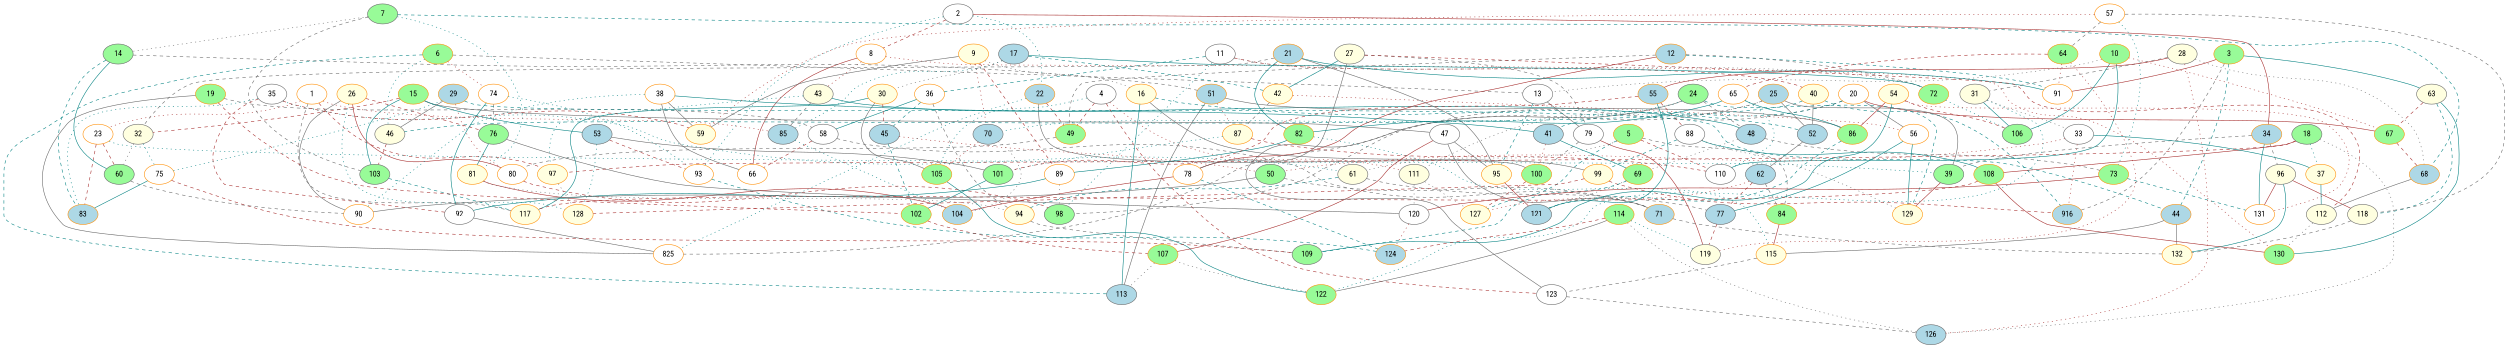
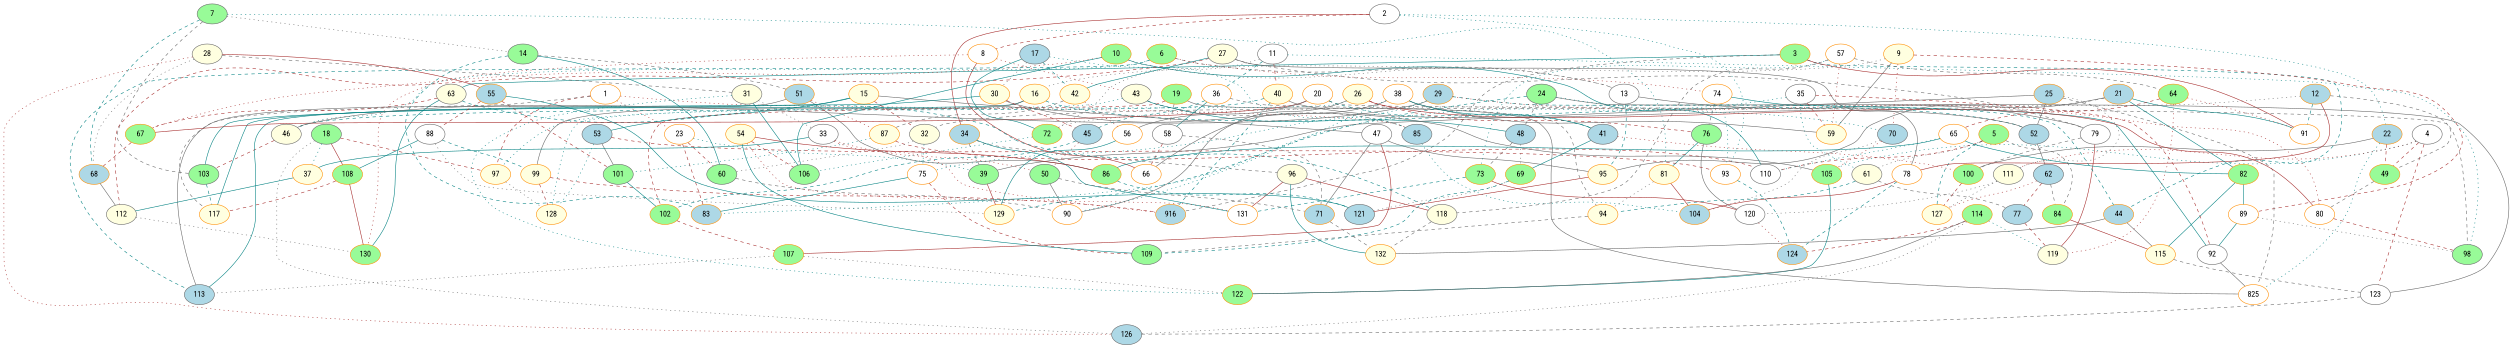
  graph {
    fontname="Roboto Condensed"
    node [color=darkorange fillcolor=palegreen fontname="Roboto Condensed" style=filled]
    edge [color=gray40 fontname="Roboto Condensed" style=dashed]
    1 [fillcolor=white]
    23 [fillcolor=white]
    85 [color=gray40 fillcolor=lightblue]
    97 [fillcolor=lightyellow]
    117 [fillcolor=lightyellow]
    60 [color=gray40]
    83 [fillcolor=lightblue]
    39 [color=gray40]
    104 [fillcolor=lightblue]
    128 [fillcolor=lightyellow]
    2 [color=gray40 fillcolor=white]
    8 [fillcolor=white]
    22 [fillcolor=lightblue]
    34 [fillcolor=lightblue]
    93 [fillcolor=white]
    43 [color=gray40 fillcolor=lightyellow]
    66 [fillcolor=white]
    130
    49
    n20 [fillcolor=white label=825]
    100
    96 [color=gray40 fillcolor=lightyellow]
    131 [fillcolor=white]
    124 [fillcolor=lightblue]
    44 [fillcolor=lightblue]
    3
    63 [color=gray40 fillcolor=lightyellow]
    91 [fillcolor=white]
    n29 [fillcolor=lightblue label=916]
    115 [fillcolor=lightyellow]
    132 [fillcolor=lightyellow]
    67
    118 [color=gray40 fillcolor=lightyellow]
    4 [color=gray40 fillcolor=white]
    105
    111 [color=gray40 fillcolor=lightyellow]
    123 [color=gray40 fillcolor=white]
    80 [fillcolor=white]
    122
    127 [fillcolor=lightyellow]
    120 [color=gray40 fillcolor=white]
    126 [color=gray40 fillcolor=lightblue]
    61 [color=gray40 fillcolor=lightyellow]
    5
    84
    110 [color=gray40 fillcolor=white]
    94 [fillcolor=lightyellow]
    77 [color=gray40 fillcolor=lightblue]
    13 [color=gray40 fillcolor=white]
    6
    46 [color=gray40 fillcolor=lightyellow]
    74 [fillcolor=white]
    113 [color=gray40 fillcolor=lightblue]
    79 [color=gray40 fillcolor=white]
    95 [fillcolor=lightyellow]
    103 [color=gray40]
    76 [color=gray40]
    92 [color=gray40 fillcolor=white]
    7 [color=gray40]
    14 [color=gray40]
    68 [fillcolor=lightblue]
    81 [fillcolor=lightyellow]
    51 [fillcolor=lightblue]
    112 [color=gray40 fillcolor=lightyellow]
    48 [color=gray40 fillcolor=lightblue]
    9 [fillcolor=lightyellow]
    16 [fillcolor=lightyellow]
    59 [fillcolor=lightyellow]
    70 [color=gray40 fillcolor=lightblue]
    89 [fillcolor=white]
    52 [color=gray40 fillcolor=lightblue]
    99 [fillcolor=lightyellow]
    98 [color=gray40]
    10
    106 [color=gray40]
    11 [color=gray40 fillcolor=white]
    36 [fillcolor=white]
    40 [fillcolor=lightyellow]
    72
    58 [color=gray40 fillcolor=white]
    45 [color=gray40 fillcolor=lightblue]
    12 [fillcolor=lightblue]
    78 [fillcolor=white]
    119 [color=gray40 fillcolor=lightyellow]
    121 [color=gray40 fillcolor=lightblue]
    87 [fillcolor=lightyellow]
    86
    90 [fillcolor=white]
-   15
+   15 [fillcolor=lightyellow]
    32 [color=gray40 fillcolor=lightyellow]
    47 [color=gray40 fillcolor=white]
    53 [color=gray40 fillcolor=lightblue]
    75 [fillcolor=white]
    71 [fillcolor=lightblue]
    107
    101 [color=gray40]
    62 [color=gray40 fillcolor=lightblue]
    17 [color=gray40 fillcolor=lightblue]
    30 [fillcolor=lightyellow]
    42 [fillcolor=lightyellow]
    56 [fillcolor=white]
    18 [color=gray40]
    37 [fillcolor=lightyellow]
    108
    19
    102
    20 [fillcolor=white]
    41 [color=gray40 fillcolor=lightblue]
    69
    129 [fillcolor=lightyellow]
    21 [fillcolor=lightblue]
    82
    24 [color=gray40]
    73
    25 [fillcolor=lightblue]
    26 [fillcolor=lightyellow]
    27 [color=gray40 fillcolor=lightyellow]
    28 [color=gray40 fillcolor=lightyellow]
    31 [color=gray40 fillcolor=lightyellow]
    55 [fillcolor=lightblue]
    33 [color=gray40 fillcolor=white]
    88 [color=gray40 fillcolor=white]
    29 [fillcolor=lightblue]
    109 [color=gray40]
    50 [color=gray40]
    35 [color=gray40 fillcolor=white]
    38 [fillcolor=white]
    54 [fillcolor=lightyellow]
    57 [fillcolor=white]
    64
    65 [fillcolor=white]
    114
    1 -- 23 [color=brown style=dotted]
    1 -- 85 [color=brown style=dotted]
    1 -- 97 [color=brown]
    1 -- 117
    23 -- 60 [color=brown]
    23 -- 83 [color=brown]
    23 -- 39 [color=teal style=dotted]
    85 -- 104 [color=teal style=dotted]
    97 -- 128 [style=dotted]
    60 -- 90
    39 -- 129 [color=brown style=solid]
    2 -- 8 [color=brown]
    2 -- 22 [color=teal style=dotted]
    2 -- 34 [color=brown style=solid]
    2 -- 93 [color=teal style=dotted]
    8 -- 43 [color=brown style=dotted]
    8 -- 66 [color=brown style=solid]
    8 -- 130 [color=brown style=dotted]
    22 -- 49 [color=brown]
    22 -- n20 [color=teal style=dotted]
    22 -- 100 [style=solid]
    34 -- 39
    34 -- 96
    34 -- 131 [color=teal style=solid]
    93 -- 124 [color=teal]
    43 -- 85
    43 -- 97 [color=teal style=dotted]
    43 -- 48 [color=teal style=solid]
    49 -- 80
    100 -- 127 [color=brown]
    96 -- 131 [color=brown style=solid]
    96 -- 132 [color=teal style=solid]
    96 -- 118 [color=brown style=solid]
    44 -- 115 [style=solid]
    44 -- 132 [style=solid]
    3 -- 44 [color=teal]
    3 -- 63 [color=teal style=solid]
    3 -- 91 [color=brown style=solid]
    3 -- n29
    63 -- 130 [color=teal style=solid]
    63 -- 67 [color=brown]
    63 -- 118 [color=teal]
    115 -- 123
    67 -- 68 [color=brown]
    118 -- 132
    4 -- 49 [color=brown]
    4 -- 105 [color=teal style=dotted]
    4 -- 111 [color=brown style=dotted]
    4 -- 123 [color=brown]
    105 -- 122 [color=teal style=solid]
    111 -- 127 [style=dotted]
    111 -- 120 [style=dotted]
    123 -- 126
    80 -- 98 [color=brown]
    120 -- 124 [color=brown style=dotted]
    61 -- 94 [color=teal]
    61 -- 77
    5 -- 127 [color=teal]
    5 -- 61 [style=dotted]
    5 -- 84
    5 -- 110 [color=brown]
    84 -- 115 [color=brown style=solid]
    94 -- 109
    77 -- 119 [color=brown]
    13 -- 79 [style=solid]
    13 -- 95 [color=teal]
    6 -- 13
    6 -- 46 [color=teal style=dotted]
    6 -- 74 [color=brown style=dotted]
    6 -- 113 [color=teal]
    46 -- 103 [color=brown]
    74 -- 93 [color=teal style=dotted]
    74 -- 76
    74 -- 92 [color=teal style=solid]
    79 -- 100
    79 -- 119 [color=brown style=solid]
    95 -- 121 [color=brown style=solid]
    103 -- 117 [color=teal]
    76 -- 120 [style=solid]
    76 -- 81 [color=teal style=solid]
    92 -- n20 [style=solid]
    7 -- 103
    7 -- 14 [style=dotted]
    7 -- 68 [color=teal]
    7 -- 81 [color=teal style=dotted]
    14 -- 60 [color=teal style=solid]
    14 -- 83 [color=teal]
    14 -- 51
    68 -- 112 [style=solid]
    81 -- 104 [color=brown style=solid]
    81 -- 94 [style=dotted]
    51 -- 113 [style=solid]
    51 -- 87 [color=brown style=dotted]
    51 -- 86 [style=solid]
    112 -- 130 [style=dotted]
    48 -- 69 [style=dotted]
    48 -- 73
    9 -- 16 [style=dotted]
    9 -- 59 [style=solid]
    9 -- 70 [color=brown style=dotted]
    9 -- 89 [color=brown]
    16 -- 113 [color=teal style=solid]
    16 -- 52 [color=teal]
    16 -- 99 [style=solid]
    70 -- 104 [style=dotted]
    70 -- 105 [color=brown style=dotted]
    89 -- 92 [color=teal style=solid]
    89 -- 98 [style=dotted]
    52 -- 62 [style=solid]
    99 -- 128 [color=brown]
    99 -- n29 [color=brown]
    10 -- 67 [color=brown style=dotted]
    10 -- 110 [color=teal style=solid]
    10 -- 13 [style=dotted]
    10 -- 106 [color=teal style=solid]
    11 -- 98 [color=teal style=dotted]
    11 -- 36 [color=teal]
    11 -- 40 [color=brown]
    11 -- 72 [style=dotted]
    36 -- 94
    36 -- 58 [color=teal style=solid]
    36 -- 45 [color=teal]
    40 -- n29 [color=teal]
    40 -- 46 [color=teal]
    40 -- 52 [style=solid]
    72 -- 106 [color=teal style=dotted]
    58 -- 66 [color=brown]
    58 -- 71
    45 -- 102 [color=teal]
    45 -- 50 [color=brown style=dotted]
    12 -- 49
    12 -- 91 [color=teal]
-   12 -- 72
+   12 -- 72 [style=dotted]
    12 -- 78 [color=brown style=solid]
    78 -- 104 [color=brown style=solid]
    78 -- 124 [color=teal]
    87 -- 110 [color=brown]
    87 -- 101 [color=teal style=dotted]
    86 -- 121 [color=teal]
    15 -- 103 [color=teal style=solid]
    15 -- 32 [color=brown]
    15 -- 47 [style=solid]
    15 -- 53 [color=teal style=solid]
    32 -- 60 [style=dotted]
    32 -- 75 [color=teal style=dotted]
    47 -- 95 [style=solid]
    47 -- 71 [style=solid]
    47 -- 107 [color=brown style=solid]
    53 -- 128 [color=teal style=dotted]
    53 -- 93 [color=brown]
    53 -- 101 [style=solid]
    75 -- 83 [color=teal style=solid]
    75 -- 109 [color=brown]
    71 -- 132
    107 -- 122 [style=dotted]
    107 -- 113 [style=dotted]
    101 -- 102 [color=teal style=solid]
    62 -- 127 [color=brown style=dotted]
    62 -- 84
    62 -- 77 [color=brown]
    17 -- 85 [color=teal style=dotted]
    17 -- 72 [color=teal style=solid]
    17 -- 30 [style=dotted]
    17 -- 42 [color=teal]
    30 -- 117 [color=teal style=solid]
    30 -- 105 [style=solid]
    30 -- 45 [color=brown]
    42 -- 87
    42 -- 56 [color=brown style=dotted]
-   56 -- 77 [color=teal style=solid]
    56 -- 129 [color=teal style=solid]
    18 -- 97 [color=brown]
    18 -- 126 [style=dotted]
    18 -- 37 [color=teal style=dotted]
    18 -- 108 [color=brown style=solid]
    37 -- 112 [color=teal style=solid]
    108 -- 117 [color=brown]
    108 -- 130 [color=brown style=solid]
    19 -- n20 [style=solid]
    19 -- 58
    19 -- 102 [color=brown]
    102 -- 107 [color=brown]
    20 -- 67 [color=brown style=solid]
    20 -- 98
    20 -- 56 [style=solid]
    20 -- 41 [color=teal]
    41 -- 100 [color=brown style=dotted]
    41 -- 69 [color=teal style=solid]
    69 -- 121 [style=dotted]
    69 -- 109 [color=teal]
    21 -- 91 [color=teal style=solid]
    21 -- 95 [style=solid]
    21 -- 32
    21 -- 82 [color=teal style=solid]
-   82 -- 115 [color=teal style=dotted]
+   82 -- 115 [color=teal style=solid]
    82 -- 89 [color=teal style=solid]
    24 -- 123 [style=solid]
    24 -- 48
    24 -- 70 [color=teal style=dotted]
    24 -- 129 [color=teal]
    73 -- 131 [color=teal]
    73 -- 120 [color=brown style=solid]
    25 -- 39 [style=solid]
    25 -- n20
    25 -- 111 [style=dotted]
    25 -- 52 [style=solid]
    26 -- 128 [color=teal style=dotted]
    26 -- 80 [color=brown style=solid]
    26 -- 76 [color=brown]
    26 -- 90 [style=solid]
    27 -- 79
    27 -- 112 [color=brown]
    27 -- 78 [style=solid]
    27 -- 42 [color=teal style=solid]
    28 -- 126 [color=brown style=dotted]
    28 -- 68 [style=dotted]
    28 -- 31
    28 -- 55 [color=brown style=solid]
    31 -- 122 [color=teal style=dotted]
    31 -- 106 [color=teal style=solid]
    31 -- 33 [style=dotted]
    55 -- 121 [color=teal style=solid]
    55 -- 101 [color=brown]
    55 -- 88 [color=brown]
    33 -- n29 [color=brown style=dotted]
    33 -- 37 [color=teal style=solid]
    33 -- 50 [color=brown style=dotted]
    88 -- 99 [color=teal]
    88 -- 108 [color=teal style=solid]
    88 -- 129 [style=dotted]
    29 -- 44 [color=teal]
    29 -- 80 [color=brown style=dotted]
    29 -- 46 [style=solid]
    29 -- 75 [color=teal style=dotted]
    50 -- 90 [style=solid]
    50 -- 71
    35 -- 83 [color=teal style=dotted]
    35 -- 61 [color=teal style=dotted]
    35 -- 92 [color=brown]
    35 -- 59 [color=brown]
    38 -- 66 [style=solid]
    38 -- 59 [style=solid]
    38 -- 90 [color=teal style=dotted]
    38 -- 41 [color=teal style=solid]
    54 -- 131 [color=brown style=dotted]
    54 -- 106 [color=brown]
    54 -- 86 [color=brown style=solid]
    54 -- 109 [color=teal style=solid]
    57 -- 118
    57 -- 59 [color=brown style=dotted]
    57 -- 73 [color=teal style=dotted]
    57 -- 64
    64 -- 91 [color=brown style=dotted]
    64 -- 119 [color=brown style=dotted]
    64 -- 65 [color=brown]
    65 -- 110 [color=teal style=dotted]
    65 -- 86 [color=teal style=solid]
    65 -- 82 [color=teal style=solid]
    114 -- 124 [color=brown]
    114 -- 122 [style=solid]
    114 -- 126 [style=dotted]
    114 -- 119 [color=teal style=dotted]
  }
